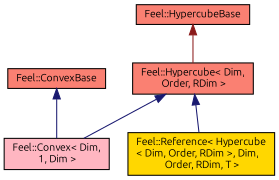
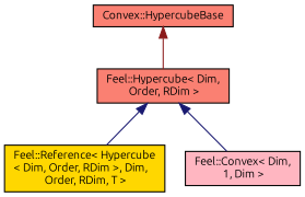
  digraph {
    fontname=Ubuntu
    node [color=black fillcolor=salmon fontname=Ubuntu fontsize=10 shape=record style=filled]
    edge [color=midnightblue dir=back fontname=Ubuntu fontsize=10 labelfontname=Helvetica labelfontsize=10 style=solid]
    n1 [fontcolor=black height=0.2 label="Feel::Hypercube\< Dim,\l Order, RDim \>" width=0.4]
    n2 [fillcolor=gold height=0.2 label="Feel::Reference\< Hypercube\l\< Dim, Order, RDim \>, Dim,\l Order, RDim, T \>" width=0.4]
    n3 [fillcolor=lightpink height=0.2 label="Feel::Convex\< Dim,\l 1, Dim \>" width=0.4]
-   n4 [height=0.2 label="Feel::ConvexBase" width=0.4]
-   n5 [height=0.2 label="Feel::HypercubeBase" width=0.4]
+   n5 [height=0.2 label="Convex::HypercubeBase" width=0.4]
    n1 -> n2
    n1 -> n3
-   n4 -> n3
    n5 -> n1 [color=firebrick4]
  }
